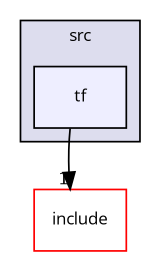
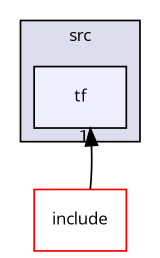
  digraph {
    compound=true
    fontname="Open Sans"
    node [fontname="Open Sans" fontsize=10 shape=box style=filled]
    n1 [fillcolor="#eeeeff" label=tf pencolor=black]
    n2 [color=red fillcolor=white label=include]
    subgraph cluster_1 {
      bgcolor="#ddddee"
      fontsize=10
      label=src
      pencolor=black
      n1
    }
-   n1 -> n2 [headlabel=1 labeldistance=1.5 labelfontname=Helvetica labelfontsize=10 fontname="Open Sans"]
+   n2 -> n1 [headlabel=1 labeldistance=1.5 labelfontname=Helvetica labelfontsize=10 fontname="Open Sans"]
  }
